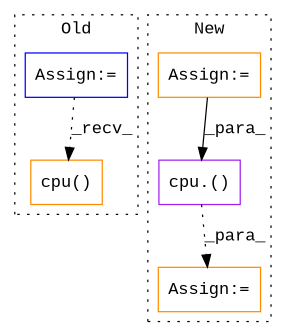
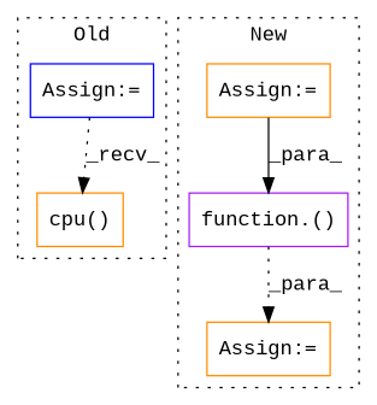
  digraph {
    fontname="Liberation Mono"
    node [a=68 l=3 shape=box color=darkorange fontname="Liberation Mono"]
    edge [style=dotted fontname="Liberation Mono"]
    n1 [a=75 l=24 label="cpu()" s=2054]
    n2 [label="Assign:=" s=1732 color=blue]
-   n3 [a=75 l="30,1" label="cpu.()" s="2796,2837" color=purple]
+   n3 [a=75 l="30,1" label="function.()" s="2796,2837" color=purple]
    n4 [label="Assign:=" s=2915]
    n5 [label="Assign:=" s=2750]
    subgraph cluster_1 {
      label=Old
      style=dotted
      n1
      n2
    }
    subgraph cluster_2 {
      label=New
      style=dotted
      n3
      n4
      n5
    }
    n2 -> n1 [label=_recv_]
    n3 -> n4 [label=_para_]
    n5 -> n3 [label=_para_ style=solid]
  }
